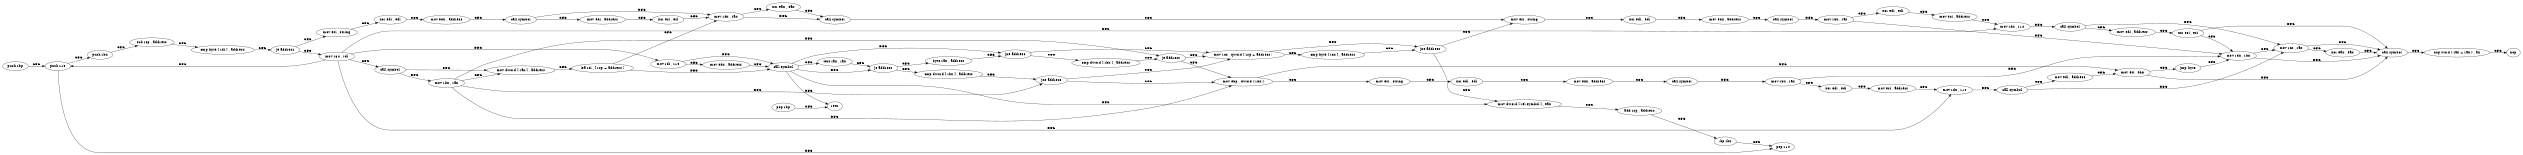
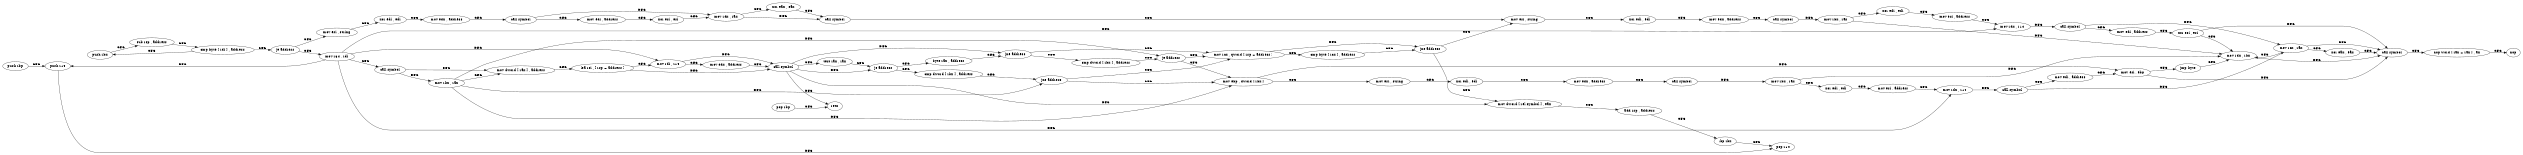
  digraph {
    rankdir=LR
    n1 [label="push rbp"]
    n2 [label="push r14"]
    n3 [label="push rbx"]
    n4 [label="pop r14"]
    n5 [label="sub rsp , address"]
    n6 [label="cmp byte [ rdi ] , address"]
    n7 [label="je address"]
    n8 [label="mov esi , string"]
    n9 [label="mov r34 , rdi"]
    n10 [label="xor edi , edi"]
    n11 [label="call symbol"]
    n12 [label="mov rdi , r14"]
    n13 [label="mov rdx , r14"]
    n14 [label="mov rdx , r14"]
    n15 [label="mov edx , address"]
    n16 [label="mov rbx , rax"]
    n17 [label="mov dword [ rax ] , address"]
    n18 [label="call symbol"]
    n19 [label="mov edx , address"]
    n20 [label="call symbol"]
    n21 [label="call symbol"]
    n22 [label="call symbol"]
    n23 [label="mov edi , address"]
    n24 [label="mov rdx , rax"]
    n25 [label="xor esi , esi"]
    n26 [label="xor eax , eax"]
    n27 [label="call symbol"]
    n28 [label="mov esi , string"]
    n29 [label="xor edi , edi"]
    n30 [label="mov edx , address"]
    n31 [label="jne address"]
    n32 [label="mov ebp , dword [ rbx ]"]
    n33 [label="je address"]
    n34 [label="lea rsi , [ rsp + address ]"]
    n35 [label="mov rcx , qword [ rsp + address ]"]
    n36 [label="mov esi , string"]
    n37 [label="mov esi , ebp"]
    n38 [label="test rax , rax"]
    n39 [label="je address"]
    n40 [label="jne address"]
    n41 [label="mov dword [ rel symbol ] , eax"]
    n42 [label=retn]
    n43 [label="cmp dword [ rbx ] , address"]
    n44 [label="byte rax , address"]
    n45 [label="cmp dword [ rbx ] , address"]
    n46 [label="add rsp , address"]
    n47 [label="cmp byte [ rcx ] , address"]
    n48 [label="jne address"]
    n49 [label="xor edi , edi"]
    n50 [label="jmp byte"]
    n51 [label="call symbol"]
    n52 [label="rbp rbx"]
    n53 [label="mov edx , address"]
    n54 [label="call symbol"]
    n55 [label="mov rbx , rax"]
    n56 [label="xor edi , edi"]
    n57 [label="mov rdx , rbx"]
    n58 [label="mov esi , address"]
    n59 [label="mov rcx , rax"]
    n60 [label="mov edi , address"]
    n61 [label="xor eax , eax"]
    n62 [label="nop word [ rax + rax ] , ax"]
    n63 [label="call symbol"]
    n64 [label="mov rbx , rax"]
    n65 [label="xor edi , edi"]
    n66 [label="mov esi , address"]
    n67 [label="mov edi , address"]
    n68 [label="xor esi , esi"]
    n69 [label="pop rbp"]
    n70 [label=nop]
    n1 -> n2 [label=CFG]
-   n2 -> n3 [label=CFG]
+   n6 -> n3 [label=CFG]
    n2 -> n4 [label=DFG]
    n3 -> n5 [label=CFG]
    n5 -> n6 [label=CFG]
    n6 -> n7 [label=CFG]
    n7 -> n8 [label=CFG]
    n7 -> n9 [label=CFG]
    n8 -> n10 [label=CFG]
    n9 -> n2 [label=DFG]
    n9 -> n11 [label=CFG]
    n9 -> n12 [label=DFG]
    n9 -> n13 [label=DFG]
    n9 -> n14 [label=DFG]
    n10 -> n15 [label=CFG]
    n11 -> n16 [label=DFG]
    n11 -> n17 [label=DFG]
    n12 -> n18 [label=DFG]
    n12 -> n19 [label=CFG]
    n13 -> n20 [label=DFG]
    n14 -> n21 [label=DFG]
    n15 -> n22 [label=CFG]
    n16 -> n17 [label=CFG]
    n16 -> n31 [label=DFG]
    n16 -> n32 [label=DFG]
    n16 -> n33 [label=DFG]
    n17 -> n34 [label=CFG]
    n18 -> n38 [label=CFG]
    n18 -> n39 [label=DFG]
    n18 -> n40 [label=DFG]
    n18 -> n41 [label=DFG]
    n18 -> n42 [label=DFG]
    n19 -> n18 [label=CFG]
    n20 -> n59 [label=DFG]
    n20 -> n60 [label=CFG]
    n21 -> n59 [label=DFG]
    n21 -> n67 [label=CFG]
    n22 -> n23 [label=CFG]
    n22 -> n24 [label=DFG]
    n23 -> n25 [label=CFG]
    n24 -> n26 [label=CFG]
    n24 -> n27 [label=DFG]
    n25 -> n24 [label=CFG]
    n26 -> n27 [label=CFG]
    n27 -> n28 [label=CFG]
    n28 -> n29 [label=CFG]
    n29 -> n30 [label=CFG]
    n30 -> n63 [label=CFG]
    n31 -> n32 [label=CFG]
    n31 -> n35 [label=CFG]
    n32 -> n36 [label=CFG]
    n32 -> n37 [label=DFG]
    n33 -> n32 [label=CFG]
    n33 -> n35 [label=CFG]
-   n34 -> n24 [label=CFG]
+   n34 -> n12 [label=CFG]
    n34 -> n18 [label=DFG]
    n35 -> n47 [label=CFG]
    n35 -> n48 [label=DFG]
    n36 -> n49 [label=CFG]
    n37 -> n50 [label=CFG]
    n37 -> n51 [label=DFG]
    n38 -> n39 [label=CFG]
    n39 -> n43 [label=CFG]
    n39 -> n44 [label=CFG]
    n40 -> n35 [label=CFG]
    n40 -> n45 [label=CFG]
    n41 -> n46 [label=CFG]
    n43 -> n31 [label=CFG]
    n44 -> n40 [label=CFG]
    n45 -> n33 [label=CFG]
    n46 -> n52 [label=CFG]
    n47 -> n48 [label=CFG]
    n48 -> n28 [label=CFG]
    n48 -> n41 [label=CFG]
    n49 -> n53 [label=CFG]
    n50 -> n57 [label=CFG]
    n51 -> n62 [label=CFG]
    n52 -> n4 [label=CFG]
    n53 -> n54 [label=CFG]
    n54 -> n55 [label=DFG]
    n55 -> n56 [label=CFG]
    n55 -> n57 [label=DFG]
    n56 -> n58 [label=CFG]
    n57 -> n51 [label=DFG]
-   n57 -> n59 [label=CFG]
+   n59 -> n57 [label=CFG]
    n58 -> n13 [label=CFG]
    n59 -> n51 [label=DFG]
    n59 -> n61 [label=CFG]
    n60 -> n37 [label=CFG]
    n61 -> n51 [label=CFG]
    n62 -> n70 [label=CFG]
    n63 -> n64 [label=DFG]
    n64 -> n57 [label=DFG]
    n64 -> n65 [label=CFG]
    n65 -> n66 [label=CFG]
    n66 -> n14 [label=CFG]
    n67 -> n68 [label=CFG]
    n68 -> n51 [label=DFG]
    n68 -> n57 [label=CFG]
    n69 -> n42 [label=CFG]
  }
